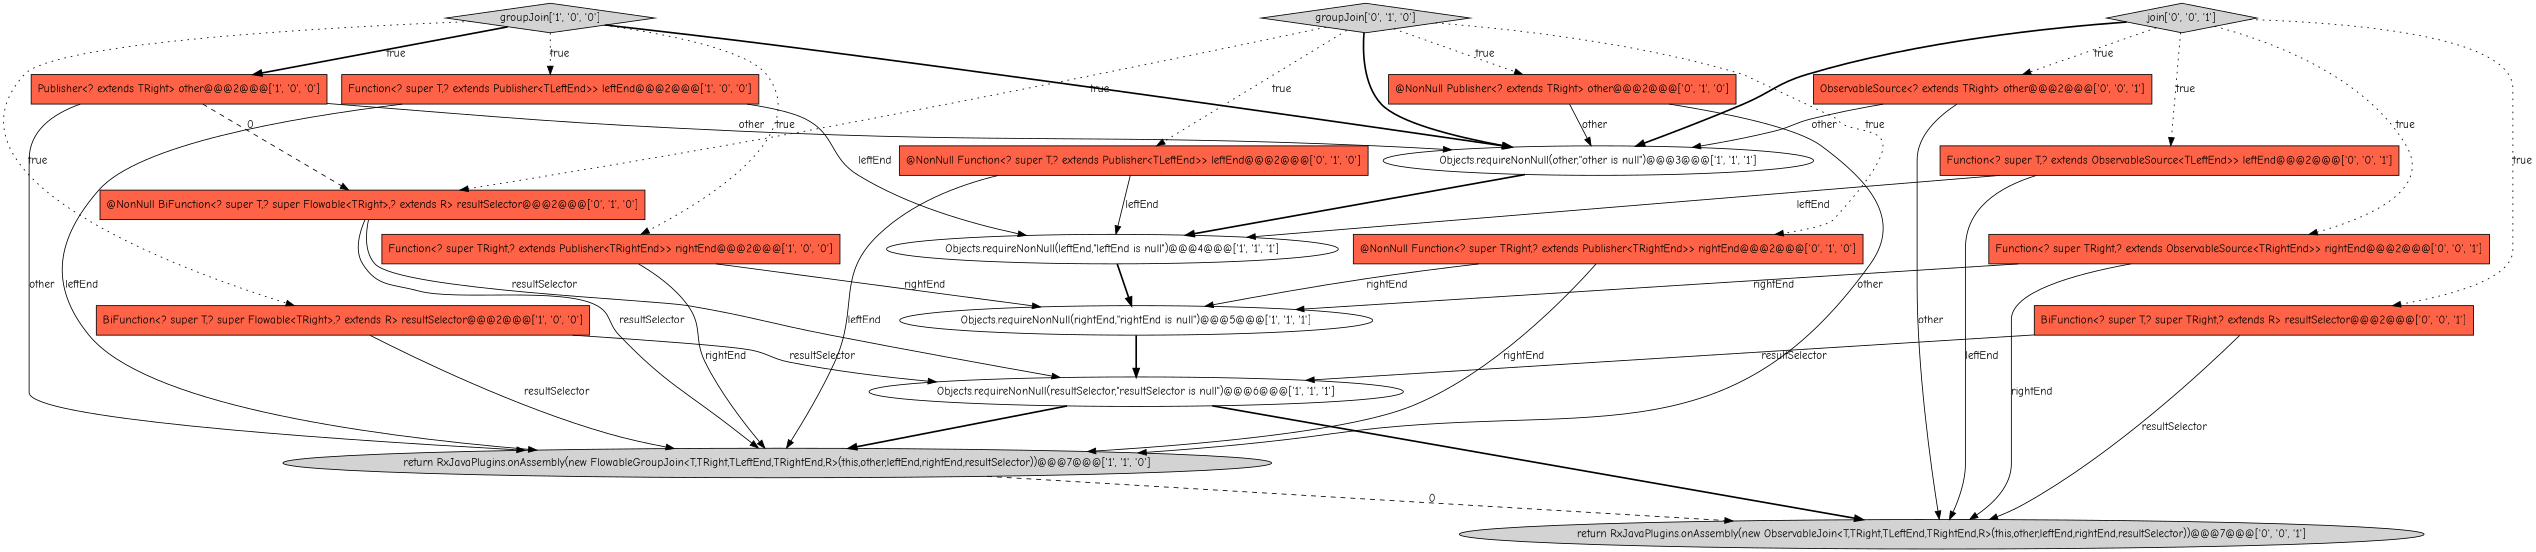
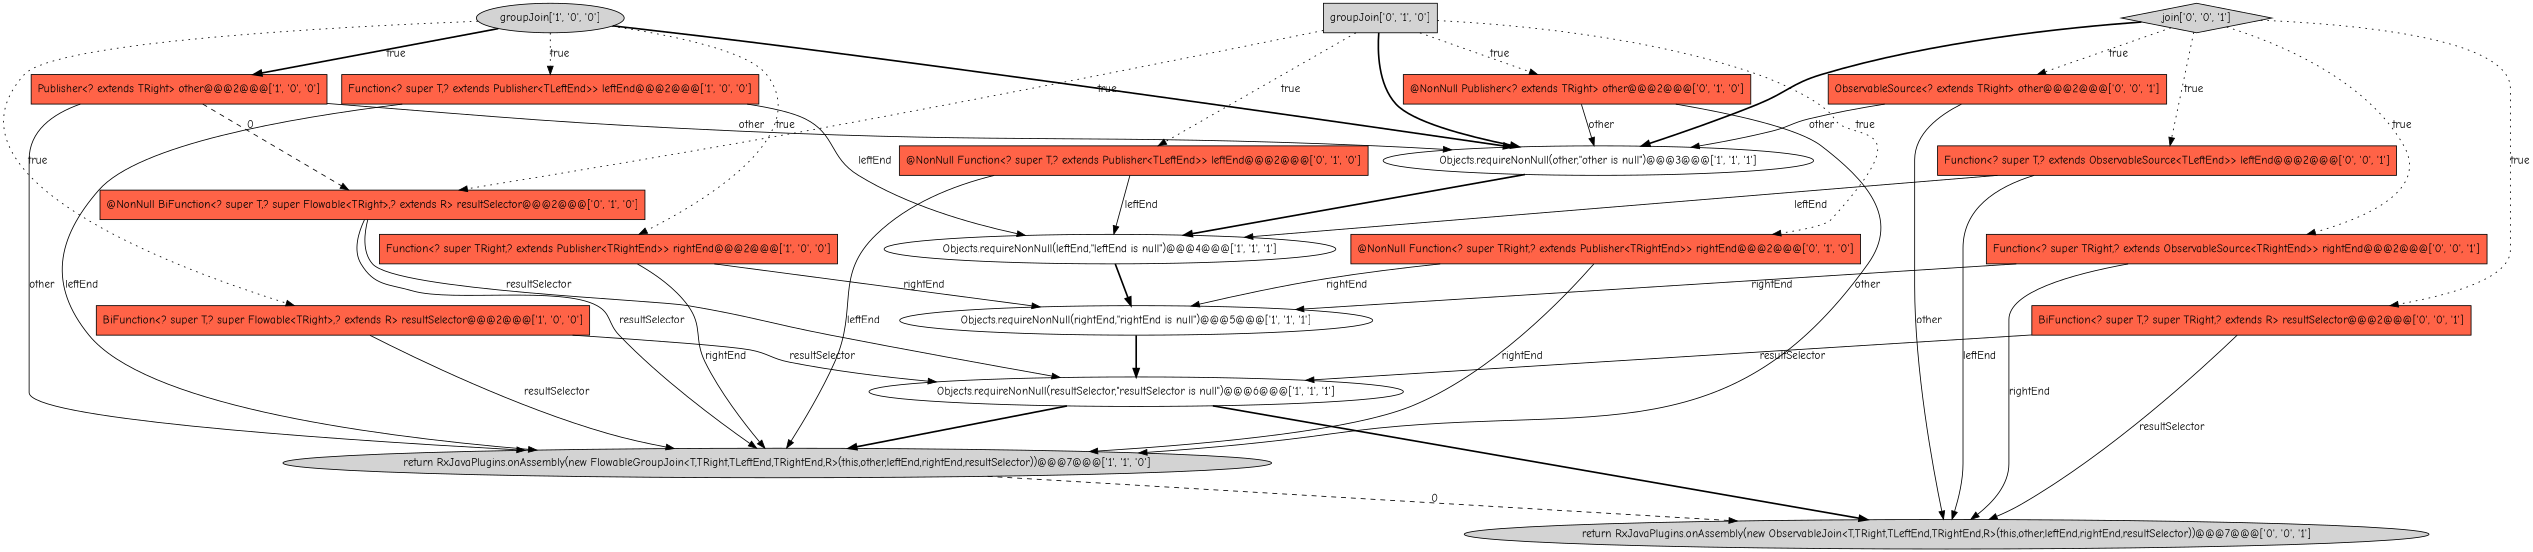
  digraph {
    fontname="Comic Neue"
    node [fillcolor=tomato fontname="Comic Neue" shape=box style=filled]
    edge [fontname="Comic Neue" style=solid]
    n1 [label="Function<? super T,? extends Publisher<TLeftEnd>> leftEnd@@@2@@@['1', '0', '0']"]
    n2 [fillcolor=white label="Objects.requireNonNull(leftEnd,\"leftEnd is null\")@@@4@@@['1', '1', '1']" shape=ellipse]
    n3 [fillcolor=lightgray label="return RxJavaPlugins.onAssembly(new FlowableGroupJoin<T,TRight,TLeftEnd,TRightEnd,R>(this,other,leftEnd,rightEnd,resultSelector))@@@7@@@['1', '1', '0']" shape=ellipse]
    n4 [fillcolor=white label="Objects.requireNonNull(rightEnd,\"rightEnd is null\")@@@5@@@['1', '1', '1']" shape=ellipse]
    n5 [fillcolor=lightgray label="return RxJavaPlugins.onAssembly(new ObservableJoin<T,TRight,TLeftEnd,TRightEnd,R>(this,other,leftEnd,rightEnd,resultSelector))@@@7@@@['0', '0', '1']" shape=ellipse]
    n6 [fillcolor=white label="Objects.requireNonNull(resultSelector,\"resultSelector is null\")@@@6@@@['1', '1', '1']" shape=ellipse]
    n7 [label="@NonNull Function<? super T,? extends Publisher<TLeftEnd>> leftEnd@@@2@@@['0', '1', '0']"]
    n8 [label="Publisher<? extends TRight> other@@@2@@@['1', '0', '0']"]
    n9 [fillcolor=white label="Objects.requireNonNull(other,\"other is null\")@@@3@@@['1', '1', '1']" shape=ellipse]
    n10 [label="@NonNull BiFunction<? super T,? super Flowable<TRight>,? extends R> resultSelector@@@2@@@['0', '1', '0']"]
    n11 [label="Function<? super TRight,? extends Publisher<TRightEnd>> rightEnd@@@2@@@['1', '0', '0']"]
    n12 [fillcolor=lightgray label="join['0', '0', '1']" shape=diamond]
    n13 [label="BiFunction<? super T,? super TRight,? extends R> resultSelector@@@2@@@['0', '0', '1']"]
    n14 [label="ObservableSource<? extends TRight> other@@@2@@@['0', '0', '1']"]
    n15 [label="Function<? super TRight,? extends ObservableSource<TRightEnd>> rightEnd@@@2@@@['0', '0', '1']"]
    n16 [label="Function<? super T,? extends ObservableSource<TLeftEnd>> leftEnd@@@2@@@['0', '0', '1']"]
    n17 [label="@NonNull Function<? super TRight,? extends Publisher<TRightEnd>> rightEnd@@@2@@@['0', '1', '0']"]
-   n18 [fillcolor=lightgray label="groupJoin['1', '0', '0']" shape=diamond]
+   n18 [fillcolor=lightgray label="groupJoin['1', '0', '0']" shape=ellipse]
    n19 [label="BiFunction<? super T,? super Flowable<TRight>,? extends R> resultSelector@@@2@@@['1', '0', '0']"]
-   n20 [fillcolor=lightgray label="groupJoin['0', '1', '0']" shape=diamond]
+   n20 [fillcolor=lightgray label="groupJoin['0', '1', '0']"]
    n21 [label="@NonNull Publisher<? extends TRight> other@@@2@@@['0', '1', '0']"]
    n1 -> n2 [label=leftEnd]
    n1 -> n3 [label=leftEnd]
    n2 -> n4 [style=bold]
    n3 -> n5 [label=0 style=dashed]
    n4 -> n6 [style=bold]
    n6 -> n3 [style=bold]
    n6 -> n5 [style=bold]
    n7 -> n2 [label=leftEnd]
    n7 -> n3 [label=leftEnd]
    n8 -> n3 [label=other]
    n8 -> n9 [label=other]
    n8 -> n10 [label=0 style=dashed]
    n9 -> n2 [style=bold]
    n10 -> n3 [label=resultSelector]
    n10 -> n6 [label=resultSelector]
    n11 -> n3 [label=rightEnd]
    n11 -> n4 [label=rightEnd]
    n12 -> n9 [style=bold]
    n12 -> n13 [label=true style=dotted]
    n12 -> n14 [label=true style=dotted]
    n12 -> n15 [label=true style=dotted]
    n12 -> n16 [label=true style=dotted]
    n13 -> n5 [label=resultSelector]
    n13 -> n6 [label=resultSelector]
    n14 -> n5 [label=other]
    n14 -> n9 [label=other]
    n15 -> n4 [label=rightEnd]
    n15 -> n5 [label=rightEnd]
    n16 -> n2 [label=leftEnd]
    n16 -> n5 [label=leftEnd]
    n17 -> n3 [label=rightEnd]
    n17 -> n4 [label=rightEnd]
    n18 -> n1 [label=true style=dotted]
    n18 -> n8 [label=true style=bold]
    n18 -> n9 [style=bold]
    n18 -> n11 [label=true style=dotted]
    n18 -> n19 [label=true style=dotted]
    n19 -> n3 [label=resultSelector]
    n19 -> n6 [label=resultSelector]
    n20 -> n7 [label=true style=dotted]
    n20 -> n9 [style=bold]
    n20 -> n10 [label=true style=dotted]
    n20 -> n17 [label=true style=dotted]
    n20 -> n21 [label=true style=dotted]
    n21 -> n3 [label=other]
    n21 -> n9 [label=other]
  }
